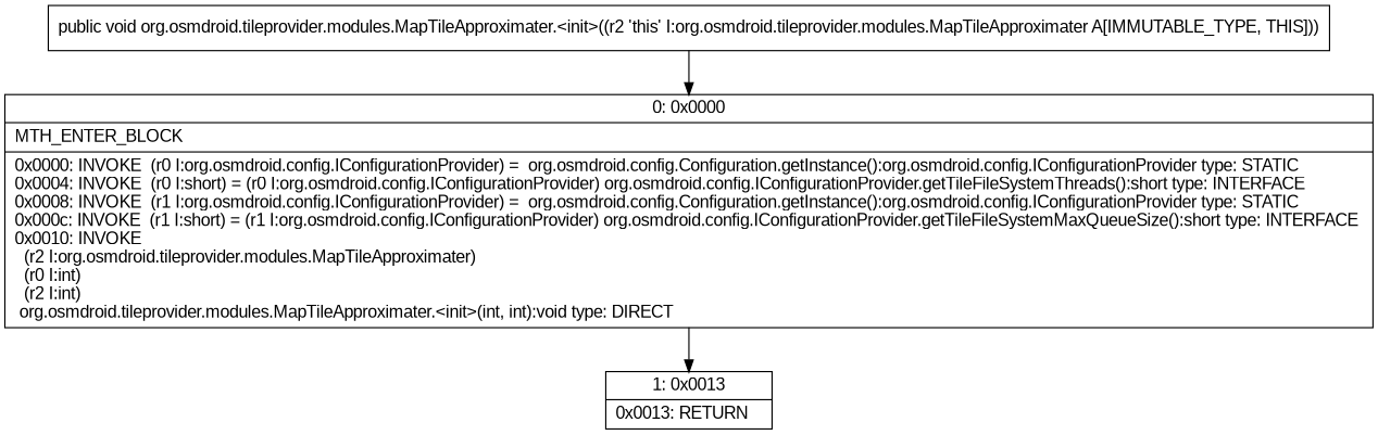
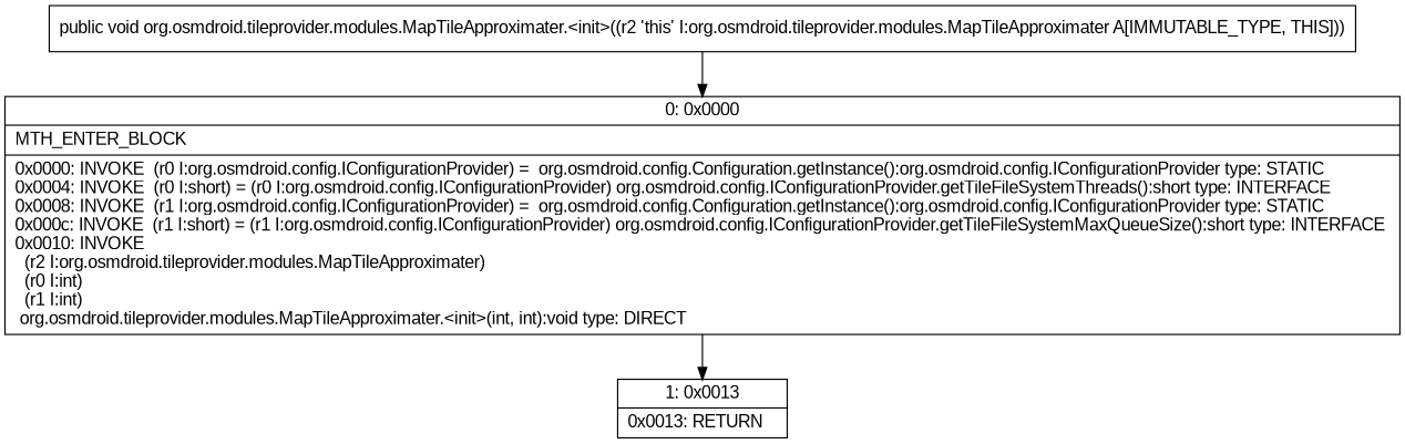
  digraph {
    fontname="Liberation Sans"
    node [shape=record fontname="Liberation Sans"]
    edge [fontname="Liberation Sans"]
-   n1 [label="{0\:\ 0x0000|MTH_ENTER_BLOCK\l|0x0000: INVOKE  (r0 I:org.osmdroid.config.IConfigurationProvider) =  org.osmdroid.config.Configuration.getInstance():org.osmdroid.config.IConfigurationProvider type: STATIC \l0x0004: INVOKE  (r0 I:short) = (r0 I:org.osmdroid.config.IConfigurationProvider) org.osmdroid.config.IConfigurationProvider.getTileFileSystemThreads():short type: INTERFACE \l0x0008: INVOKE  (r1 I:org.osmdroid.config.IConfigurationProvider) =  org.osmdroid.config.Configuration.getInstance():org.osmdroid.config.IConfigurationProvider type: STATIC \l0x000c: INVOKE  (r1 I:short) = (r1 I:org.osmdroid.config.IConfigurationProvider) org.osmdroid.config.IConfigurationProvider.getTileFileSystemMaxQueueSize():short type: INTERFACE \l0x0010: INVOKE  \l  (r2 I:org.osmdroid.tileprovider.modules.MapTileApproximater)\l  (r0 I:int)\l  (r2 I:int)\l org.osmdroid.tileprovider.modules.MapTileApproximater.\<init\>(int, int):void type: DIRECT \l}"]
+   n1 [label="{0\:\ 0x0000|MTH_ENTER_BLOCK\l|0x0000: INVOKE  (r0 I:org.osmdroid.config.IConfigurationProvider) =  org.osmdroid.config.Configuration.getInstance():org.osmdroid.config.IConfigurationProvider type: STATIC \l0x0004: INVOKE  (r0 I:short) = (r0 I:org.osmdroid.config.IConfigurationProvider) org.osmdroid.config.IConfigurationProvider.getTileFileSystemThreads():short type: INTERFACE \l0x0008: INVOKE  (r1 I:org.osmdroid.config.IConfigurationProvider) =  org.osmdroid.config.Configuration.getInstance():org.osmdroid.config.IConfigurationProvider type: STATIC \l0x000c: INVOKE  (r1 I:short) = (r1 I:org.osmdroid.config.IConfigurationProvider) org.osmdroid.config.IConfigurationProvider.getTileFileSystemMaxQueueSize():short type: INTERFACE \l0x0010: INVOKE  \l  (r2 I:org.osmdroid.tileprovider.modules.MapTileApproximater)\l  (r0 I:int)\l  (r1 I:int)\l org.osmdroid.tileprovider.modules.MapTileApproximater.\<init\>(int, int):void type: DIRECT \l}"]
    n2 [label="{1\:\ 0x0013|0x0013: RETURN   \l}"]
    n3 [label="{public void org.osmdroid.tileprovider.modules.MapTileApproximater.\<init\>((r2 'this' I:org.osmdroid.tileprovider.modules.MapTileApproximater A[IMMUTABLE_TYPE, THIS])) }"]
    n1 -> n2
    n3 -> n1
  }
